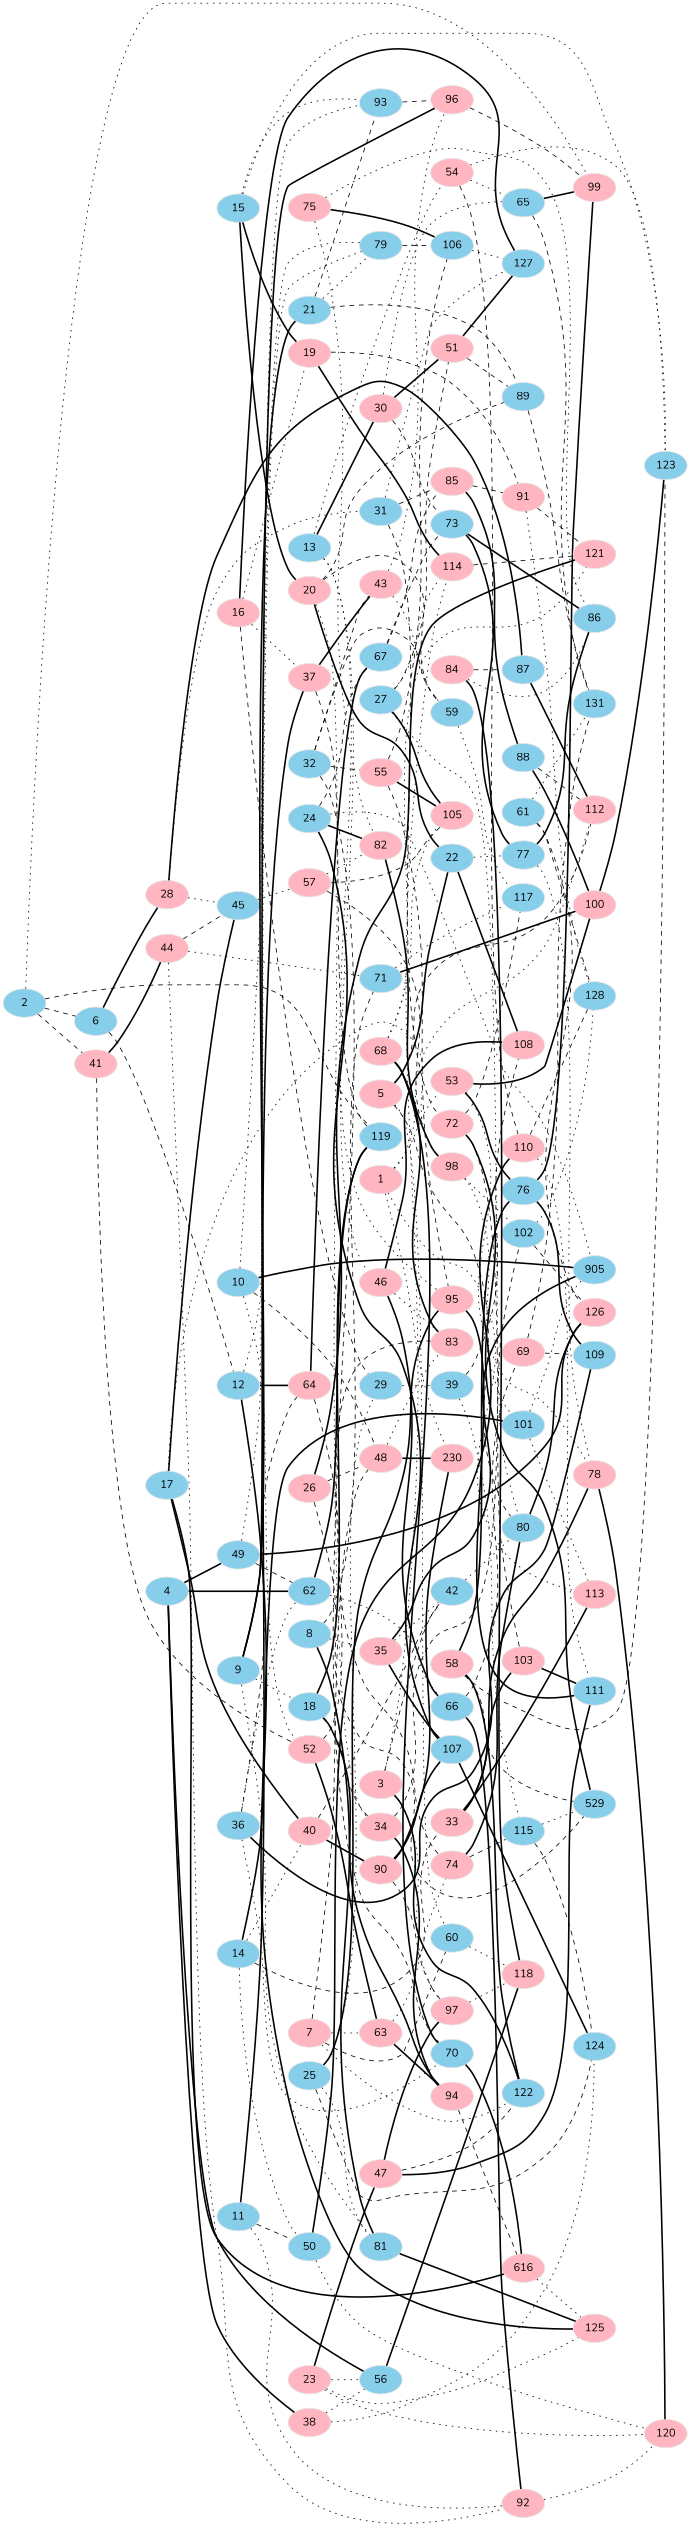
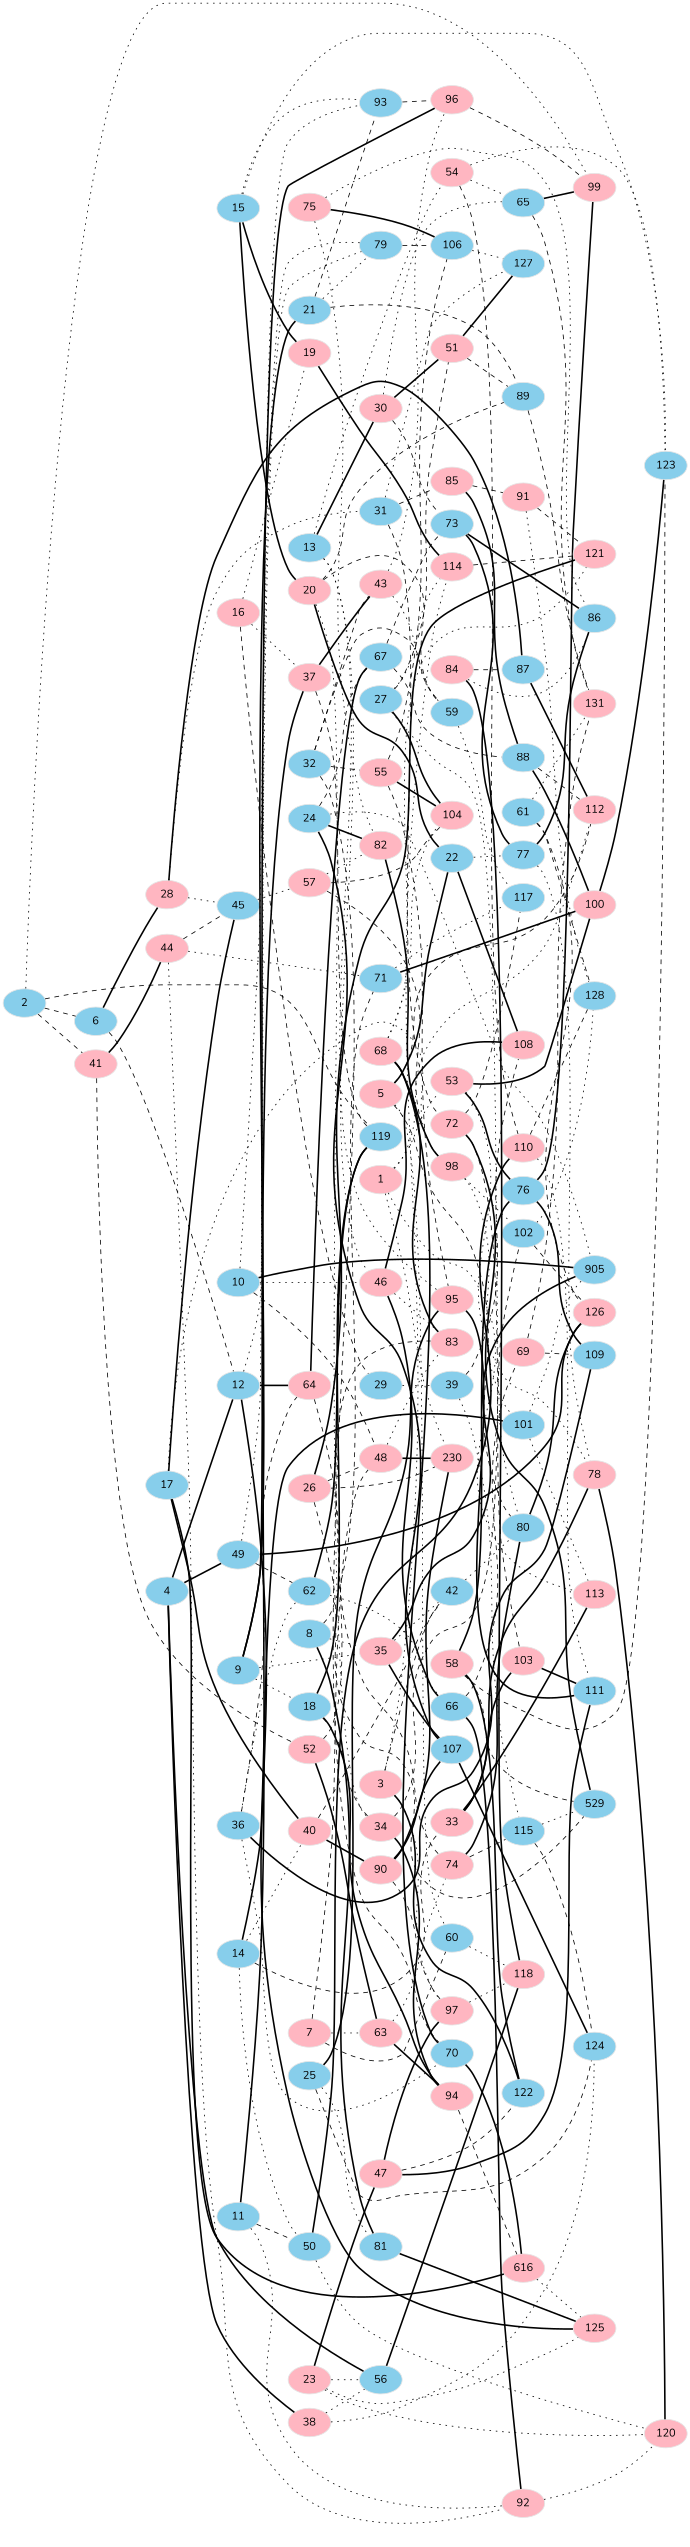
  graph {
    fontname=Nunito
    rankdir=LR
    node [color=gray90 fillcolor=lightpink fontname=Nunito style=filled]
    edge [fontname=Nunito style=bold]
    1
    53
    112
    113
    n5 [label=230]
    78
    76 [fillcolor=skyblue]
    100
    2 [fillcolor=skyblue]
    6 [fillcolor=skyblue]
    41
    99
    119 [fillcolor=skyblue]
    12 [fillcolor=skyblue]
    28
    52
    44
    42 [fillcolor=skyblue]
    3
    97
    114
    122 [fillcolor=skyblue]
    80 [fillcolor=skyblue]
    118
    121
    4 [fillcolor=skyblue]
    38
    49 [fillcolor=skyblue]
    56 [fillcolor=skyblue]
    93 [fillcolor=skyblue]
    64
    125
    124 [fillcolor=skyblue]
    79 [fillcolor=skyblue]
    62 [fillcolor=skyblue]
    126
    5
    22 [fillcolor=skyblue]
    60 [fillcolor=skyblue]
    77 [fillcolor=skyblue]
    108
    87 [fillcolor=skyblue]
    45 [fillcolor=skyblue]
    31 [fillcolor=skyblue]
    7
    48
    63
    83
    94
    74
    8 [fillcolor=skyblue]
    35
    71 [fillcolor=skyblue]
    81 [fillcolor=skyblue]
    n55 [fillcolor=skyblue label=905]
    107 [fillcolor=skyblue]
    117 [fillcolor=skyblue]
    96
    9 [fillcolor=skyblue]
    18 [fillcolor=skyblue]
    21 [fillcolor=skyblue]
    34
    89 [fillcolor=skyblue]
    10 [fillcolor=skyblue]
    106 [fillcolor=skyblue]
    11 [fillcolor=skyblue]
    37
    50 [fillcolor=skyblue]
    92
    43
    120
    110
    67 [fillcolor=skyblue]
    13 [fillcolor=skyblue]
    30
    46
    54
    95
    51
    65 [fillcolor=skyblue]
    73 [fillcolor=skyblue]
    66 [fillcolor=skyblue]
    123 [fillcolor=skyblue]
    111 [fillcolor=skyblue]
    14 [fillcolor=skyblue]
    33
    40
    101 [fillcolor=skyblue]
    103
    90
    15 [fillcolor=skyblue]
    19
    20
    91
    59 [fillcolor=skyblue]
    16
    29 [fillcolor=skyblue]
    127 [fillcolor=skyblue]
    39 [fillcolor=skyblue]
    17 [fillcolor=skyblue]
    98
    n102 [label=616]
    57
    102 [fillcolor=skyblue]
    128 [fillcolor=skyblue]
-   131 [fillcolor=skyblue]
+   131
    86 [fillcolor=skyblue]
    23
    47
    24 [fillcolor=skyblue]
    82
    85
    25 [fillcolor=skyblue]
    26
    n115 [fillcolor=skyblue label=529]
    27 [fillcolor=skyblue]
-   104 [label=105]
+   104
    72
    115 [fillcolor=skyblue]
    61 [fillcolor=skyblue]
    88 [fillcolor=skyblue]
    32 [fillcolor=skyblue]
    55
    70 [fillcolor=skyblue]
    36 [fillcolor=skyblue]
    109 [fillcolor=skyblue]
    69
    58
    68
    75
    84
    1 -- 53 [style=dotted]
    1 -- 112 [style=dotted]
    1 -- 113 [style=dotted]
    1 -- n5 [style=dotted]
    53 -- 78 [style=dotted]
    53 -- 76
    53 -- 100
    78 -- 120
    76 -- 99
    76 -- 109
    100 -- 123
    2 -- 6 [style=dashed]
    2 -- 41 [style=dashed]
    2 -- 99 [style=dotted]
    2 -- 119 [style=dashed]
    6 -- 12 [style=dashed]
    6 -- 28
    41 -- 52 [style=dashed]
    41 -- 44
    12 -- 93 [style=dotted]
    12 -- 64
    12 -- 125
    28 -- 87
    28 -- 45 [style=dotted]
    28 -- 31 [style=dotted]
    52 -- 63
    52 -- 83 [style=dashed]
    44 -- 45 [style=dashed]
    44 -- 71 [style=dotted]
    44 -- 92 [style=dotted]
    42 -- 80 [style=dotted]
    3 -- 42 [style=dashed]
    3 -- 97 [style=dotted]
    3 -- 114 [style=dotted]
    3 -- 122
    97 -- 118 [style=dotted]
    114 -- 121 [style=dashed]
    80 -- 126
-   4 -- 62
+   4 -- 12
    4 -- 38
    4 -- 49
    4 -- 56
    38 -- 56 [style=dotted]
    38 -- 124 [style=dotted]
    49 -- 79 [style=dotted]
    49 -- 62 [style=dashed]
    49 -- 126
    56 -- 118
    93 -- 96 [style=dashed]
    64 -- 74 [style=dashed]
    64 -- 67
    79 -- 106 [style=dashed]
    62 -- 119
    62 -- 66 [style=dotted]
    5 -- 112 [style=dashed]
    5 -- 80 [style=dashed]
    5 -- 22
    5 -- 60 [style=dotted]
    22 -- 77 [style=dotted]
    22 -- 108
    60 -- 118 [style=dotted]
    77 -- 78 [style=dotted]
    77 -- 86
    87 -- 112
    45 -- 57 [style=dotted]
    31 -- 127 [style=dotted]
    31 -- 85 [style=dashed]
    31 -- 72 [style=dashed]
-   7 -- 122 [style=dotted]
    7 -- 60 [style=dashed]
    7 -- 48 [style=dashed]
    7 -- 63 [style=dotted]
    48 -- n5
    48 -- 83 [style=dotted]
    63 -- 94
    63 -- 74 [style=dotted]
    94 -- n102 [style=dashed]
    74 -- 80
    74 -- 115 [style=dashed]
    8 -- 35 [style=dotted]
    8 -- 71 [style=dashed]
    8 -- 81
    35 -- 42 [style=dotted]
    35 -- n55
    35 -- 107
    71 -- 100
    71 -- 117 [style=dotted]
    81 -- 125
    107 -- 124
    96 -- 99 [style=dashed]
-   9 -- 81 [style=dotted]
+   9 -- 35 [style=dotted]
    9 -- 96
    9 -- 18 [style=dotted]
    9 -- 21
    18 -- 119
    18 -- 94
    18 -- 34 [style=dashed]
    21 -- 93 [style=dashed]
    21 -- 79 [style=dotted]
    21 -- 89 [style=dashed]
    34 -- 94
    34 -- 102 [style=dashed]
    89 -- 131 [style=dashed]
-   10 -- 52 [style=dotted]
+   10 -- 46 [style=dotted]
    10 -- 79 [style=dotted]
    10 -- 48 [style=dashed]
    10 -- n55
    106 -- 127 [style=dotted]
    11 -- 37
    11 -- 50 [style=dashed]
    11 -- 92 [style=dotted]
    37 -- 119 [style=dashed]
    37 -- 43
    50 -- 120 [style=dotted]
    50 -- 110
    92 -- 120 [style=dotted]
    43 -- 96 [style=dotted]
    43 -- 59 [style=dotted]
    110 -- 111 [style=dotted]
    110 -- 128 [style=dashed]
    67 -- 73 [style=dashed]
-   67 -- 85 [style=dashed]
+   67 -- 88 [style=dashed]
    13 -- 30
    13 -- 46 [style=dotted]
    13 -- 54 [style=dotted]
    13 -- 95 [style=dotted]
    30 -- 51
    30 -- 65 [style=dotted]
    30 -- 73 [style=dashed]
    46 -- 108
    46 -- 83 [style=dotted]
    46 -- 66
    54 -- 110 [style=dashed]
    54 -- 65 [style=dotted]
    54 -- 123 [style=dotted]
    95 -- 111
    51 -- 89 [style=dashed]
    51 -- 127
    65 -- 99
    65 -- 131 [style=dashed]
    73 -- 77
    73 -- 86
    66 -- 92
    66 -- 69 [style=dashed]
    14 -- 50 [style=dotted]
    14 -- 33 [style=dashed]
    14 -- 40 [style=dotted]
    14 -- 101
    33 -- 113
    33 -- 78
    33 -- 103
    40 -- 42 [style=dashed]
    40 -- 90
    101 -- 113 [style=dotted]
    101 -- n55 [style=dotted]
    103 -- 111
    90 -- n5
    90 -- 97 [style=dashed]
    90 -- 107
    15 -- 93 [style=dotted]
    15 -- 123 [style=dotted]
    15 -- 19
    15 -- 20
    19 -- 114
-   19 -- 91 [style=dashed]
    20 -- 22
    20 -- 34 [style=dotted]
    20 -- 89 [style=dashed]
    20 -- 59 [style=dashed]
    91 -- 121 [style=dashed]
    91 -- 128 [style=dotted]
    59 -- 117 [style=dotted]
    16 -- 37 [style=dotted]
    16 -- 19 [style=dotted]
    16 -- 29 [style=dashed]
-   16 -- 127
    29 -- 39 [style=dotted]
    39 -- 108 [style=dashed]
    39 -- 115 [style=dotted]
    17 -- 45
    17 -- 40
    17 -- 98 [style=dotted]
    17 -- n102
    98 -- 101 [style=dotted]
    98 -- 102 [style=dotted]
    n102 -- 125 [style=dotted]
    57 -- 98 [style=dashed]
    57 -- 82 [style=dotted]
    57 -- 104 [style=dashed]
    102 -- 126 [style=dashed]
    102 -- 128 [style=dotted]
    23 -- 56 [style=dotted]
    23 -- 125 [style=dotted]
    23 -- 120 [style=dotted]
    23 -- 47
    47 -- 97
    47 -- 122 [style=dashed]
    47 -- 111
    24 -- n55 [style=dotted]
    24 -- 107
    24 -- 67 [style=dashed]
    24 -- 82
    82 -- 98
    85 -- 91 [style=dashed]
    85 -- 88
    25 -- 124 [style=dashed]
    25 -- 81 [style=dotted]
    25 -- 95
-   25 -- 29 [style=dotted]
+   26 -- n5 [style=dashed]
    26 -- 121
    26 -- 48 [style=dashed]
    26 -- n115 [style=dashed]
    27 -- 114 [style=dotted]
    27 -- 80 [style=dotted]
    27 -- 51 [style=dashed]
    27 -- 104
    72 -- 117 [style=dashed]
    72 -- 103 [style=dashed]
    72 -- n115
    115 -- 124 [style=dashed]
    115 -- n115 [style=dotted]
    61 -- 126 [style=dashed]
    61 -- 128 [style=dashed]
    61 -- 131 [style=dotted]
    88 -- 112 [style=dashed]
    88 -- 100
    32 -- 43 [style=dashed]
    32 -- 59 [style=dashed]
    32 -- 55 [style=dashed]
    32 -- 70 [style=dashed]
    55 -- 106 [style=dashed]
    55 -- 95 [style=dashed]
    55 -- 104
    70 -- n102
    36 -- 64 [style=dashed]
    36 -- 62 [style=dotted]
    36 -- 70 [style=dotted]
    36 -- 109
    69 -- 131 [style=dashed]
    69 -- 109 [style=dashed]
    58 -- 76
    58 -- 122
    58 -- 123 [style=dashed]
    58 -- n115 [style=dashed]
    68 -- 121 [style=dotted]
    68 -- 83
    68 -- 104 [style=dotted]
    68 -- 70
    75 -- 106
    75 -- 86 [style=dotted]
    75 -- 82 [style=dotted]
    84 -- 118
    84 -- 87 [style=dashed]
    84 -- 86 [style=dotted]
  }
